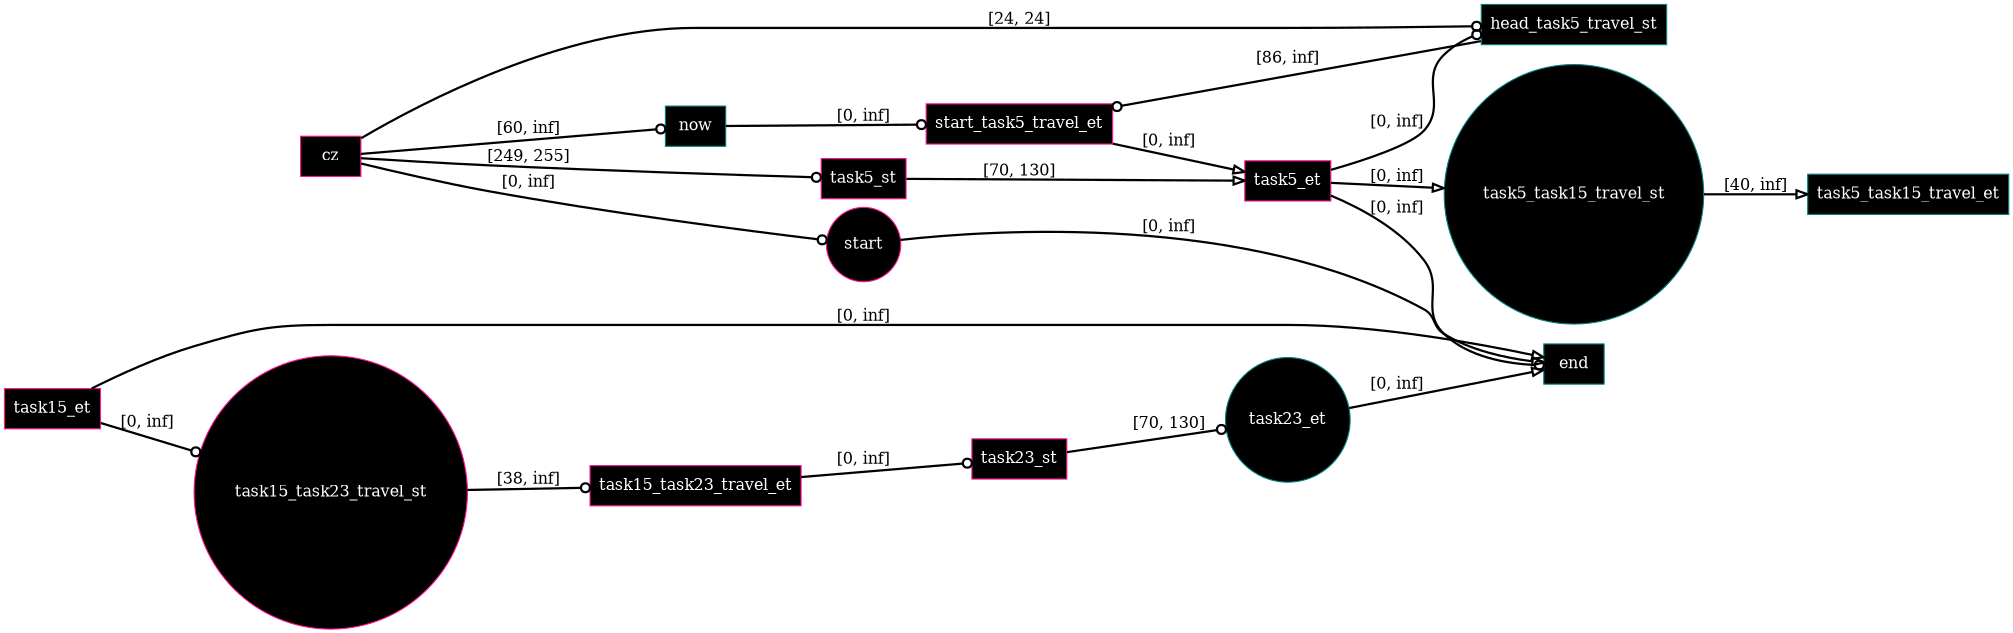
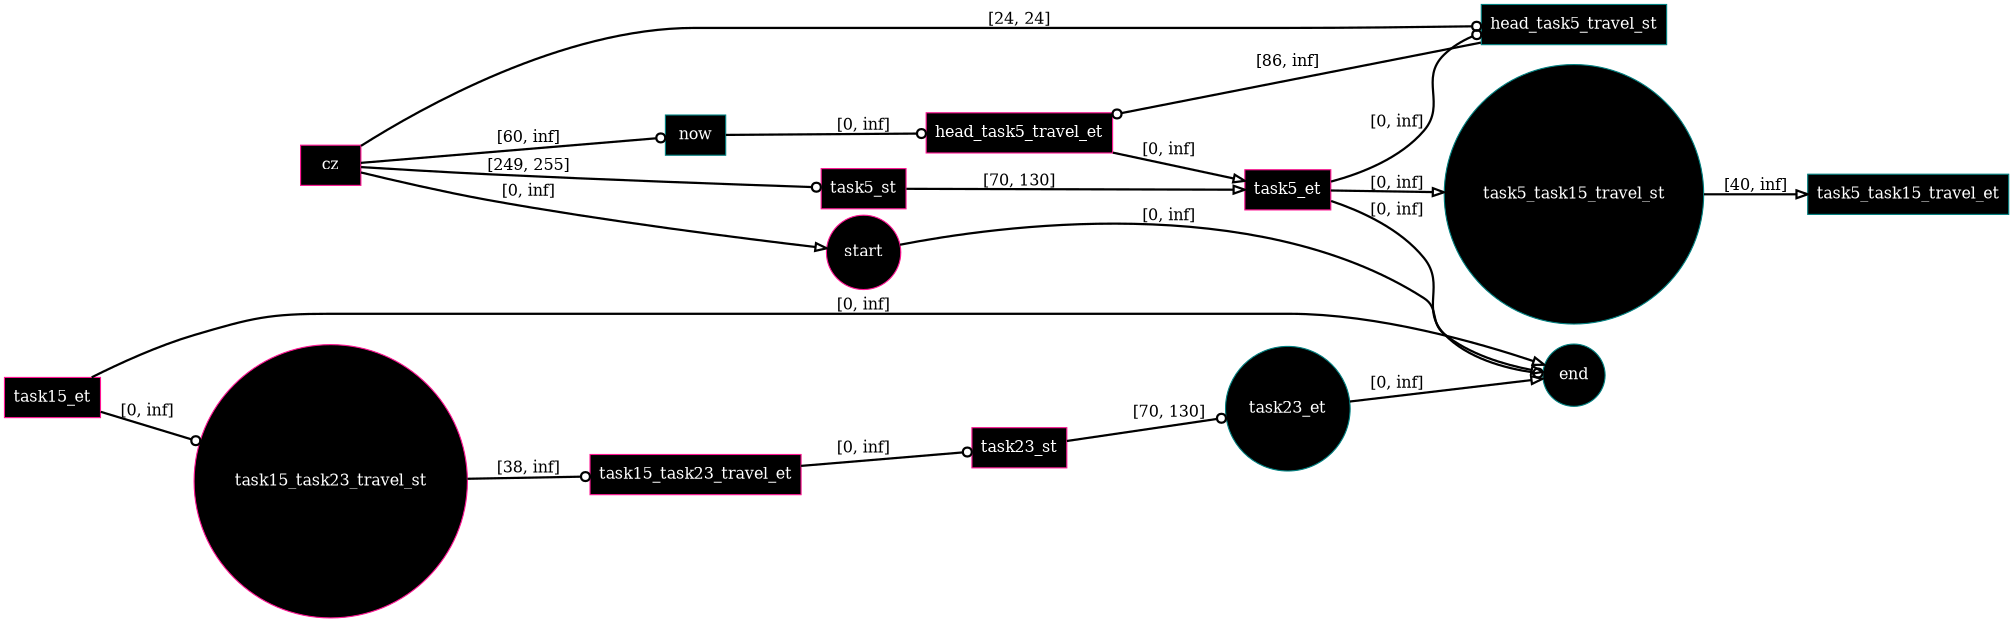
  digraph {
    rankdir=LR
    node [color=deeppink fillcolor=black fontcolor=white shape=box style=filled]
    edge [arrowhead=odot color=black penwidth=2]
    n1 [label=cz]
    n2 [label=start shape=circle]
    n3 [color=teal label=now]
    n4 [color=teal label=head_task5_travel_st]
    n5 [label=task5_st]
-   n6 [color=teal label=end]
-   n7 [label=start_task5_travel_et]
+   n6 [color=teal label=end shape=circle]
+   n7 [label=head_task5_travel_et]
    n8 [label=task5_et]
    n9 [color=teal label=task5_task15_travel_st shape=circle]
    n10 [color=teal label=task5_task15_travel_et]
    n11 [label=task15_et]
    n12 [label=task15_task23_travel_st shape=circle]
    n13 [label=task15_task23_travel_et]
    n14 [label=task23_st]
    n15 [color=teal label=task23_et shape=circle]
-   n1 -> n2 [label="[0, inf]"]
+   n1 -> n2 [arrowhead=onormal label="[0, inf]"]
    n1 -> n3 [label="[60, inf]"]
    n1 -> n4 [label="[24, 24]"]
    n1 -> n5 [label="[249, 255]"]
    n2 -> n6 [arrowhead=onormal label="[0, inf]"]
    n3 -> n7 [label="[0, inf]"]
    n4 -> n7 [label="[86, inf]"]
    n5 -> n8 [arrowhead=onormal label="[70, 130]"]
    n7 -> n8 [arrowhead=onormal label="[0, inf]"]
    n8 -> n4 [label="[0, inf]"]
    n8 -> n6 [label="[0, inf]"]
    n8 -> n9 [arrowhead=onormal label="[0, inf]"]
    n9 -> n10 [arrowhead=onormal label="[40, inf]"]
    n11 -> n6 [arrowhead=onormal label="[0, inf]"]
    n11 -> n12 [label="[0, inf]"]
    n12 -> n13 [label="[38, inf]"]
    n13 -> n14 [label="[0, inf]"]
    n14 -> n15 [label="[70, 130]"]
    n15 -> n6 [arrowhead=onormal label="[0, inf]"]
  }
